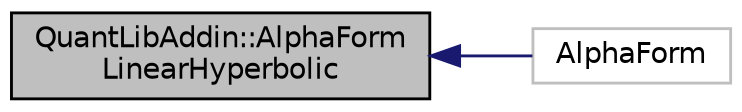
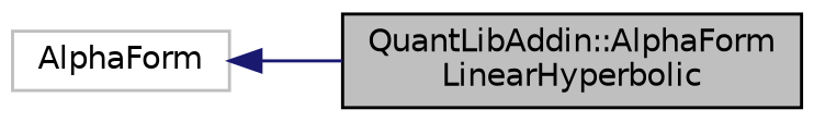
  digraph {
    rankdir=LR
    node [fontname=Helvetica fontsize=10 shape=record style=filled]
    n1 [color=black fillcolor=grey75 fontcolor=black height=0.2 label="QuantLibAddin::AlphaForm\lLinearHyperbolic" width=0.4]
    n2 [color=grey75 fillcolor=white height=0.2 label=AlphaForm width=0.4]
-   n1 -> n2 [color=midnightblue dir=back fontname=Helvetica fontsize=10 labelfontname=Helvetica labelfontsize=10 style=solid]
+   n2 -> n1 [color=midnightblue dir=back fontname=Helvetica fontsize=10 labelfontname=Helvetica labelfontsize=10 style=solid]
  }
